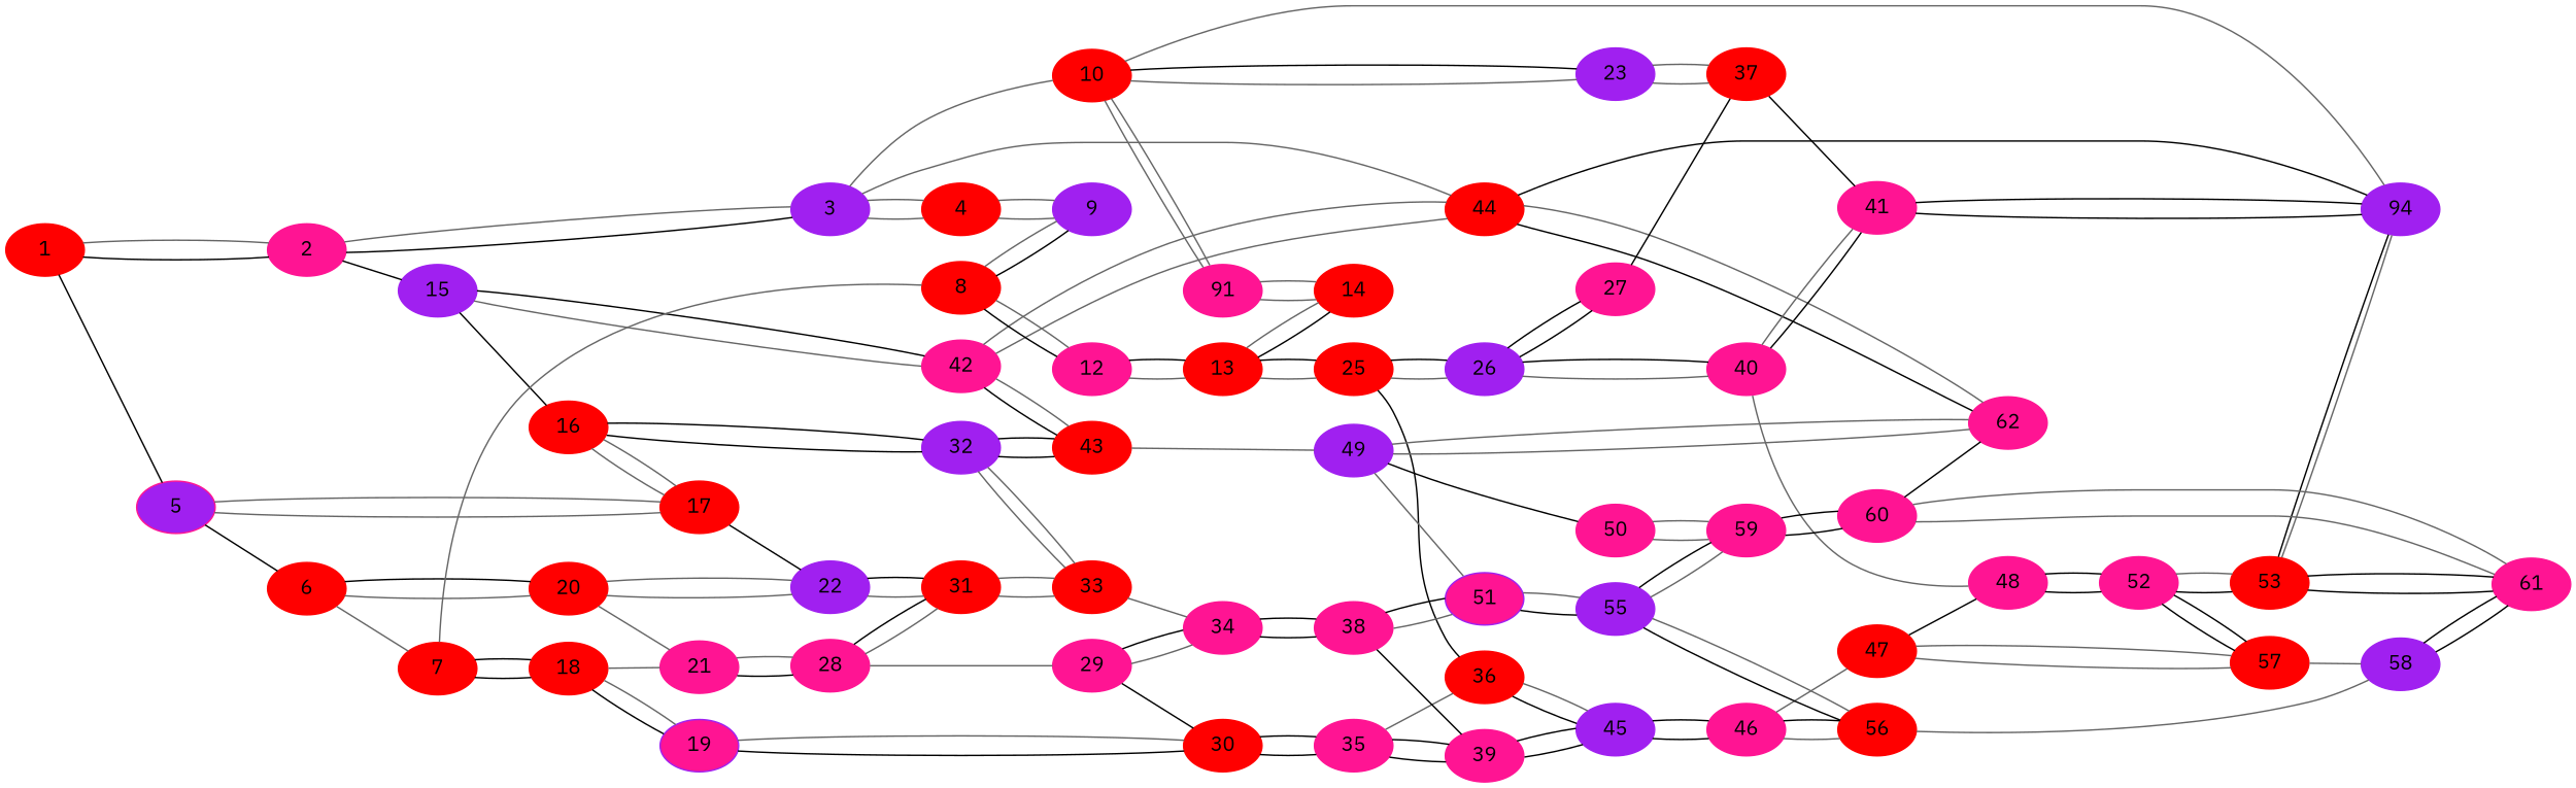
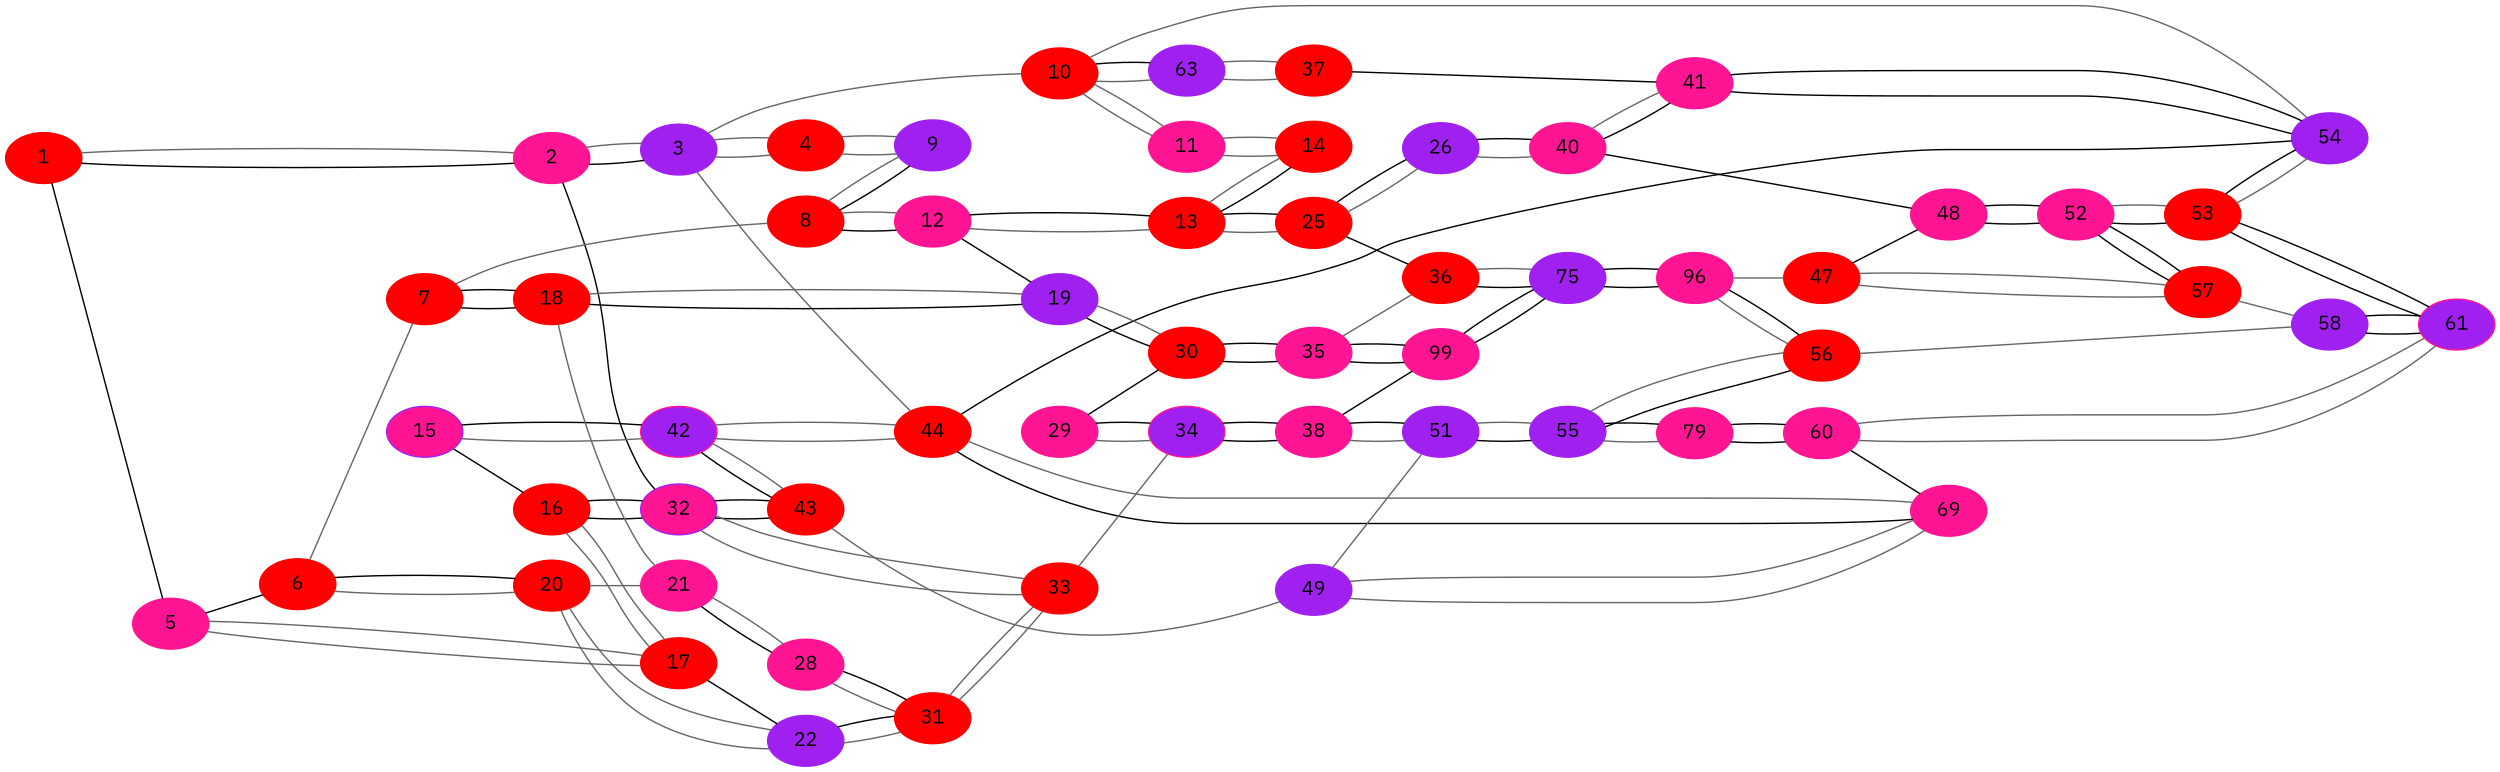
  graph {
    fontname="IBM Plex Sans"
    rankdir=LR
    node [color=red fontname="IBM Plex Sans" style=filled]
    edge [color=gray40 fontname="IBM Plex Sans"]
    2 [color=deeppink]
    1
-   5 [color=deeppink fillcolor=purple]
+   5 [color=deeppink]
    3 [color=purple]
-   15 [color=purple]
+   15 [color=purple fillcolor=deeppink]
    6
    17
    4
    10
    44
    16
-   42 [color=deeppink]
+   42 [color=deeppink fillcolor=purple]
    9 [color=purple]
-   11 [color=deeppink label=91]
-   23 [color=purple]
-   54 [color=purple label=94]
-   62 [color=deeppink]
+   11 [color=deeppink]
+   23 [color=purple label=63]
+   54 [color=purple]
+   62 [color=deeppink label=69]
    7
    20
    22 [color=purple]
    8
    18
    21 [color=deeppink]
    12 [color=deeppink]
-   19 [color=purple fillcolor=deeppink]
+   19 [color=purple]
    13
    14
    37
    25
    30
    26 [color=purple]
    36
-   32 [color=purple]
+   32 [color=purple fillcolor=deeppink]
    43
    33
    31
    28 [color=deeppink]
    35 [color=deeppink]
    29 [color=deeppink]
    41 [color=deeppink]
-   27 [color=deeppink]
    40 [color=deeppink]
-   45 [color=purple]
+   45 [color=purple label=75]
    48 [color=deeppink]
-   34 [color=deeppink]
+   34 [color=deeppink fillcolor=purple]
    38 [color=deeppink]
-   39 [color=deeppink]
+   39 [color=deeppink label=99]
    49 [color=purple]
-   51 [color=purple fillcolor=deeppink]
-   46 [color=deeppink]
+   51 [color=purple]
+   46 [color=deeppink label=96]
    55 [color=purple]
    52 [color=deeppink]
-   50 [color=deeppink]
    47
    56
    57
    58 [color=purple]
    53
-   59 [color=deeppink]
+   59 [color=deeppink label=79]
    60 [color=deeppink]
-   61 [color=deeppink]
+   61 [color=deeppink fillcolor=purple]
    2 -- 3 [color=black]
    2 -- 3
-   2 -- 15 [color=black]
+   2 -- 32 [color=black]
    1 -- 2 [color=black]
    1 -- 2
    1 -- 5 [color=black]
    5 -- 6 [color=black]
    5 -- 17
    5 -- 17
    3 -- 4
    3 -- 4
    3 -- 10
    3 -- 44
    15 -- 16 [color=black]
    15 -- 42
    15 -- 42 [color=black]
    6 -- 7
    6 -- 20
    6 -- 20 [color=black]
    17 -- 22 [color=black]
    4 -- 9
    4 -- 9
    10 -- 11
    10 -- 11
    10 -- 23
    10 -- 23 [color=black]
    10 -- 54
    44 -- 54 [color=black]
    44 -- 62 [color=black]
    44 -- 62
    16 -- 17
    16 -- 17
    16 -- 32 [color=black]
    16 -- 32 [color=black]
    42 -- 44
    42 -- 44
    42 -- 43 [color=black]
    42 -- 43
    11 -- 14
    11 -- 14
    23 -- 37
    23 -- 37
    7 -- 8
    7 -- 18 [color=black]
    7 -- 18 [color=black]
    20 -- 22
    20 -- 22
    20 -- 21
    22 -- 31
    22 -- 31 [color=black]
    8 -- 9 [color=black]
    8 -- 9
    8 -- 12 [color=black]
    8 -- 12
    18 -- 21
    18 -- 19 [color=black]
    18 -- 19
    21 -- 28 [color=black]
    21 -- 28
+   12 -- 19 [color=black]
    12 -- 13
    12 -- 13 [color=black]
    19 -- 30 [color=black]
    19 -- 30
    13 -- 14 [color=black]
    13 -- 14
    13 -- 25
    13 -- 25 [color=black]
    37 -- 41 [color=black]
    25 -- 26
    25 -- 26 [color=black]
    25 -- 36 [color=black]
    30 -- 35 [color=black]
    30 -- 35 [color=black]
-   26 -- 27 [color=black]
-   26 -- 27 [color=black]
    26 -- 40
    26 -- 40 [color=black]
    36 -- 45 [color=black]
    36 -- 45
    32 -- 43 [color=black]
    32 -- 43 [color=black]
    32 -- 33
    32 -- 33
    43 -- 49
    33 -- 34
    31 -- 33
    31 -- 33
    28 -- 31
    28 -- 31 [color=black]
-   28 -- 29
    35 -- 36
    35 -- 39 [color=black]
    35 -- 39 [color=black]
    29 -- 30 [color=black]
    29 -- 34
    29 -- 34 [color=black]
    41 -- 54 [color=black]
    41 -- 54 [color=black]
-   27 -- 37 [color=black]
    40 -- 41 [color=black]
    40 -- 41
-   40 -- 48
+   40 -- 48 [color=black]
    45 -- 46 [color=black]
    45 -- 46 [color=black]
    48 -- 52 [color=black]
    48 -- 52 [color=black]
    34 -- 38 [color=black]
    34 -- 38 [color=black]
    38 -- 39 [color=black]
    38 -- 51
    38 -- 51 [color=black]
    39 -- 45 [color=black]
    39 -- 45 [color=black]
    49 -- 62
    49 -- 62
    49 -- 51
-   49 -- 50 [color=black]
    51 -- 55 [color=black]
    51 -- 55
    46 -- 47
    46 -- 56
    46 -- 56 [color=black]
    55 -- 56 [color=black]
    55 -- 56
    55 -- 59
    55 -- 59 [color=black]
    52 -- 57 [color=black]
    52 -- 57 [color=black]
    52 -- 53 [color=black]
    52 -- 53
-   50 -- 59
-   50 -- 59
    47 -- 48 [color=black]
    47 -- 57
    47 -- 57
    56 -- 58
    57 -- 58
    58 -- 61 [color=black]
    58 -- 61 [color=black]
    53 -- 54
    53 -- 54 [color=black]
    53 -- 61 [color=black]
    53 -- 61 [color=black]
    59 -- 60 [color=black]
    59 -- 60 [color=black]
    60 -- 62 [color=black]
    60 -- 61
    60 -- 61
  }
